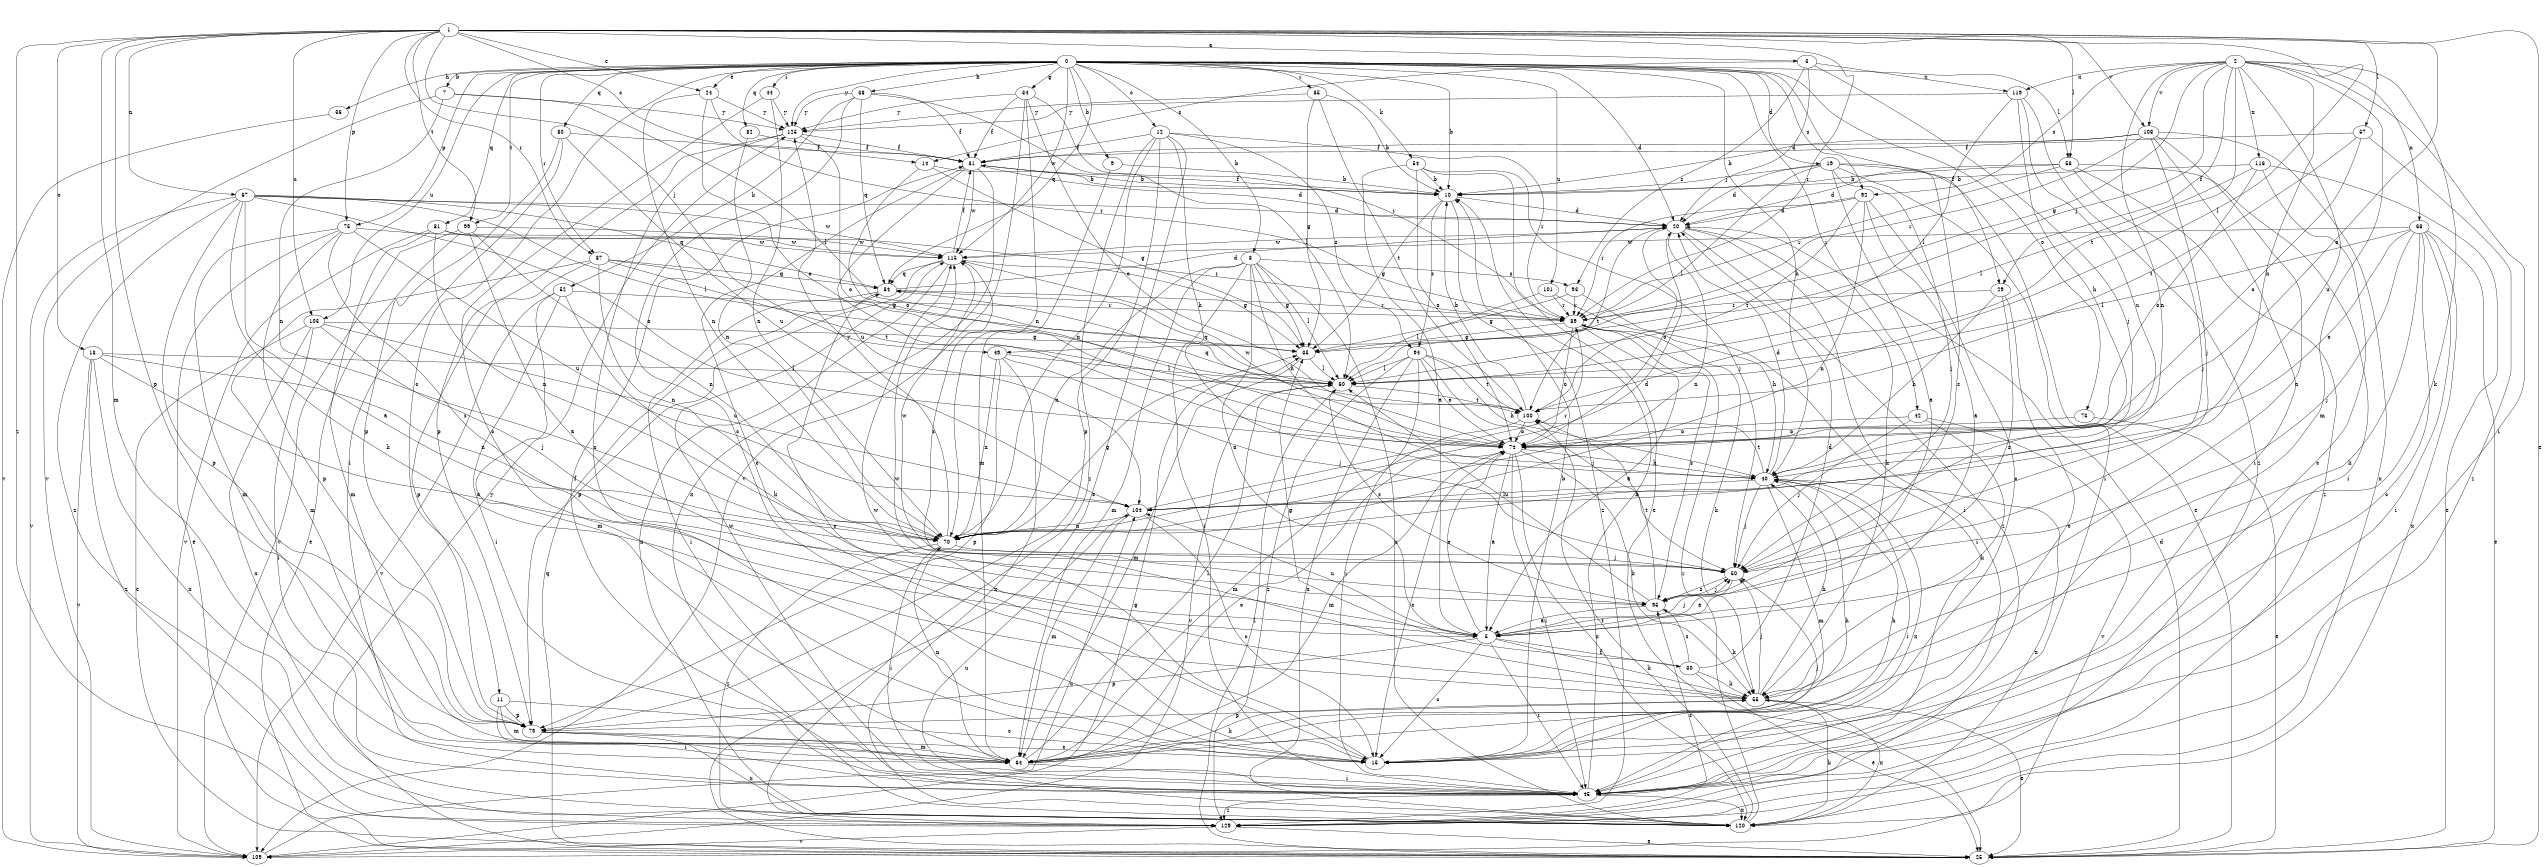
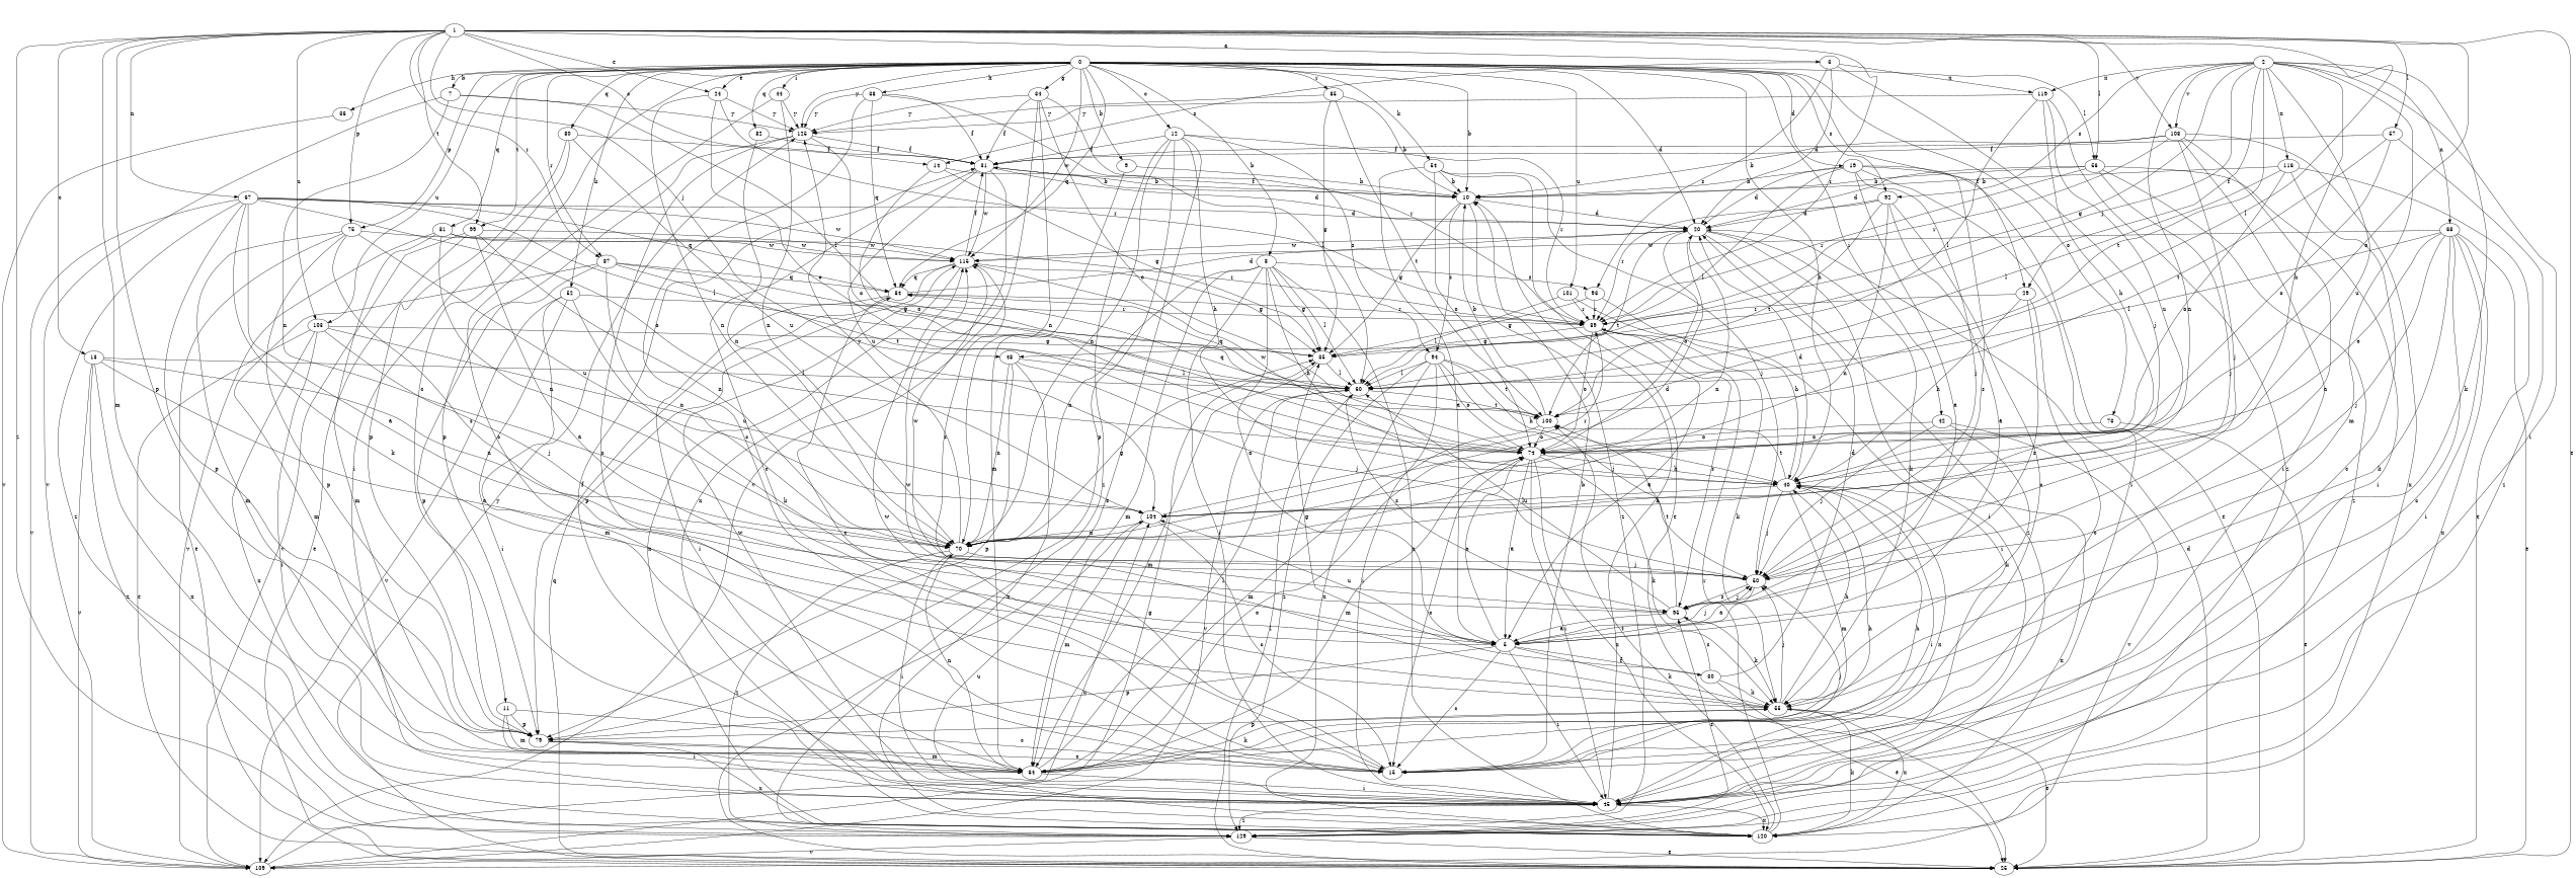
  strict digraph {
    0
    7
    8
    9
    10
    11
    12
    19
    20
    24
    29
    34
    36
    38
    40
    42
    44
    52
    54
    56
    73
    75
    80
    81
    82
    84
    85
    87
    92
    99
    101
    103
    115
    125
    60
    70
    109
    64
    35
    45
    93
    5
    120
    129
    31
    94
    79
    15
    25
    89
    50
    95
    74
    55
    100
    104
    1
    3
    13
    14
-   49
+   49 [label=48]
    57
    67
    108
    119
    2
    68
    116
    30
    0 -> 7 [label=b]
    0 -> 8 [label=b]
    0 -> 9 [label=b]
    0 -> 10 [label=b]
    0 -> 11 [label=c]
    0 -> 12 [label=c]
    0 -> 19 [label=d]
    0 -> 20 [label=d]
    0 -> 24 [label=e]
    0 -> 29 [label=f]
    0 -> 34 [label=g]
    0 -> 36 [label=h]
    0 -> 38 [label=h]
    0 -> 40 [label=h]
    0 -> 42 [label=i]
    0 -> 44 [label=i]
-   38 -> 52 [label=k]
+   0 -> 52 [label=k]
    0 -> 54 [label=k]
    0 -> 56 [label=l]
    0 -> 73 [label=o]
    0 -> 75 [label=p]
    0 -> 80 [label=q]
    0 -> 81 [label=q]
    0 -> 82 [label=q]
    0 -> 84 [label=q]
    0 -> 85 [label=r]
    0 -> 87 [label=r]
    0 -> 92 [label=s]
    0 -> 99 [label=t]
    0 -> 101 [label=u]
    0 -> 103 [label=u]
    0 -> 115 [label=w]
    0 -> 125 [label=y]
    7 -> 125 [label=y]
    7 -> 60 [label=l]
    7 -> 70 [label=n]
    7 -> 109 [label=v]
    8 -> 40 [label=h]
    8 -> 60 [label=l]
    8 -> 70 [label=n]
    8 -> 64 [label=m]
    8 -> 35 [label=g]
    8 -> 45 [label=i]
    8 -> 93 [label=s]
    8 -> 5 [label=a]
    8 -> 120 [label=x]
    9 -> 10 [label=b]
    9 -> 64 [label=m]
    10 -> 20 [label=d]
    10 -> 35 [label=g]
    10 -> 129 [label=z]
    10 -> 31 [label=f]
    10 -> 94 [label=s]
    11 -> 64 [label=m]
    11 -> 45 [label=i]
    11 -> 79 [label=p]
    11 -> 15 [label=c]
    12 -> 40 [label=h]
    12 -> 70 [label=n]
    12 -> 129 [label=z]
    12 -> 31 [label=f]
    12 -> 94 [label=s]
    12 -> 79 [label=p]
    12 -> 25 [label=e]
    12 -> 89 [label=r]
-   19 -> 10 [label=j]
+   19 -> 10 [label=b]
    19 -> 20 [label=d]
    19 -> 60 [label=l]
    19 -> 45 [label=i]
    19 -> 5 [label=a]
    19 -> 25 [label=e]
    19 -> 50 [label=j]
    19 -> 95 [label=s]
    20 -> 115 [label=w]
    20 -> 70 [label=n]
    20 -> 45 [label=i]
    20 -> 129 [label=z]
    20 -> 74 [label=o]
    20 -> 55 [label=k]
    20 -> 100 [label=t]
    24 -> 125 [label=y]
    24 -> 70 [label=n]
    24 -> 89 [label=r]
    24 -> 74 [label=o]
    29 -> 40 [label=h]
    29 -> 15 [label=c]
    29 -> 89 [label=r]
    29 -> 95 [label=s]
    34 -> 125 [label=y]
    34 -> 70 [label=n]
    34 -> 109 [label=v]
    34 -> 31 [label=f]
    34 -> 89 [label=r]
    34 -> 74 [label=o]
    36 -> 109 [label=v]
    38 -> 84 [label=q]
    38 -> 125 [label=y]
    38 -> 60 [label=l]
    38 -> 31 [label=f]
    38 -> 15 [label=c]
    40 -> 20 [label=d]
    40 -> 64 [label=m]
    40 -> 45 [label=i]
    40 -> 120 [label=x]
    40 -> 50 [label=j]
    40 -> 100 [label=t]
    40 -> 104 [label=u]
    42 -> 109 [label=v]
    42 -> 50 [label=j]
    42 -> 74 [label=o]
    42 -> 55 [label=k]
    44 -> 125 [label=y]
    44 -> 70 [label=n]
    44 -> 15 [label=c]
    52 -> 109 [label=v]
    52 -> 64 [label=m]
    52 -> 45 [label=i]
    52 -> 89 [label=r]
    52 -> 55 [label=k]
    54 -> 10 [label=b]
    54 -> 5 [label=a]
    54 -> 25 [label=e]
    54 -> 50 [label=j]
    54 -> 74 [label=o]
    56 -> 10 [label=b]
    56 -> 20 [label=d]
    56 -> 45 [label=i]
    56 -> 129 [label=z]
    56 -> 89 [label=r]
    56 -> 50 [label=j]
    73 -> 25 [label=e]
    73 -> 74 [label=o]
    75 -> 115 [label=w]
    75 -> 64 [label=m]
    75 -> 79 [label=p]
    75 -> 25 [label=e]
    75 -> 95 [label=s]
    75 -> 104 [label=u]
    80 -> 45 [label=i]
    80 -> 31 [label=f]
    80 -> 79 [label=p]
    80 -> 104 [label=u]
    81 -> 115 [label=w]
    81 -> 70 [label=n]
    81 -> 109 [label=v]
    81 -> 64 [label=m]
    81 -> 89 [label=r]
    82 -> 70 [label=n]
    82 -> 31 [label=f]
    84 -> 20 [label=d]
    84 -> 45 [label=i]
    84 -> 15 [label=c]
    84 -> 89 [label=r]
    85 -> 10 [label=b]
    85 -> 125 [label=y]
    85 -> 35 [label=g]
    85 -> 100 [label=t]
    87 -> 84 [label=q]
    87 -> 70 [label=n]
    87 -> 64 [label=m]
    87 -> 35 [label=g]
    87 -> 79 [label=p]
    87 -> 100 [label=t]
    92 -> 20 [label=d]
    92 -> 70 [label=n]
    92 -> 5 [label=a]
    92 -> 15 [label=c]
    92 -> 89 [label=r]
    92 -> 100 [label=t]
    99 -> 115 [label=w]
    99 -> 70 [label=n]
    99 -> 109 [label=v]
    99 -> 5 [label=a]
    99 -> 25 [label=e]
    101 -> 40 [label=h]
    101 -> 60 [label=l]
    101 -> 89 [label=r]
    103 -> 35 [label=g]
    103 -> 45 [label=i]
    103 -> 120 [label=x]
    103 -> 25 [label=e]
    103 -> 50 [label=j]
    103 -> 104 [label=u]
    115 -> 84 [label=q]
    115 -> 35 [label=g]
    115 -> 120 [label=x]
    115 -> 31 [label=f]
    115 -> 79 [label=p]
    115 -> 95 [label=s]
    125 -> 31 [label=f]
    125 -> 79 [label=p]
    125 -> 15 [label=c]
    125 -> 74 [label=o]
    60 -> 84 [label=q]
    60 -> 109 [label=v]
    60 -> 95 [label=s]
    60 -> 100 [label=t]
    70 -> 20 [label=d]
    70 -> 125 [label=y]
    70 -> 35 [label=g]
    70 -> 45 [label=i]
    70 -> 129 [label=z]
    70 -> 50 [label=j]
    109 -> 35 [label=g]
    109 -> 104 [label=u]
    64 -> 40 [label=h]
    64 -> 60 [label=l]
    64 -> 70 [label=n]
    64 -> 45 [label=i]
    64 -> 74 [label=o]
    64 -> 55 [label=k]
    35 -> 60 [label=l]
    35 -> 64 [label=m]
    45 -> 10 [label=b]
    45 -> 40 [label=x]
    45 -> 115 [label=w]
    45 -> 120 [label=x]
    45 -> 129 [label=z]
    45 -> 31 [label=f]
    93 -> 35 [label=g]
    93 -> 45 [label=i]
    93 -> 89 [label=r]
    5 -> 45 [label=i]
    5 -> 79 [label=p]
    5 -> 15 [label=c]
    5 -> 50 [label=j]
    5 -> 74 [label=o]
    5 -> 55 [label=k]
    5 -> 104 [label=u]
    5 -> 30 [label=f]
    120 -> 89 [label=r]
    120 -> 55 [label=k]
    120 -> 100 [label=t]
    120 -> 104 [label=u]
    129 -> 109 [label=v]
    129 -> 25 [label=e]
    129 -> 95 [label=s]
    31 -> 10 [label=b]
    31 -> 20 [label=d]
    31 -> 115 [label=w]
    31 -> 120 [label=x]
    31 -> 15 [label=c]
    31 -> 104 [label=u]
    94 -> 40 [label=h]
    94 -> 60 [label=l]
    94 -> 45 [label=i]
    94 -> 120 [label=x]
    94 -> 129 [label=z]
    94 -> 50 [label=j]
    94 -> 74 [label=o]
    94 -> 100 [label=t]
    79 -> 64 [label=m]
    79 -> 120 [label=x]
    79 -> 15 [label=c]
    15 -> 10 [label=b]
    15 -> 40 [label=h]
    15 -> 115 [label=w]
    15 -> 50 [label=j]
    25 -> 20 [label=d]
    25 -> 84 [label=q]
    25 -> 125 [label=y]
    25 -> 60 [label=l]
    89 -> 35 [label=g]
    89 -> 5 [label=a]
    89 -> 95 [label=s]
    89 -> 74 [label=o]
    89 -> 55 [label=k]
    50 -> 115 [label=w]
    50 -> 5 [label=a]
    50 -> 95 [label=s]
    95 -> 60 [label=l]
    95 -> 5 [label=a]
    95 -> 50 [label=j]
    95 -> 55 [label=k]
    95 -> 100 [label=t]
    74 -> 40 [label=h]
    74 -> 115 [label=w]
    74 -> 64 [label=m]
    74 -> 45 [label=i]
    74 -> 5 [label=a]
    74 -> 120 [label=x]
    74 -> 15 [label=c]
    74 -> 55 [label=k]
    55 -> 40 [label=h]
    55 -> 115 [label=w]
    55 -> 120 [label=x]
    55 -> 79 [label=p]
    55 -> 25 [label=e]
    55 -> 50 [label=j]
    100 -> 10 [label=b]
    100 -> 84 [label=q]
    100 -> 64 [label=m]
    100 -> 74 [label=o]
    104 -> 70 [label=n]
    104 -> 64 [label=m]
    104 -> 15 [label=c]
    104 -> 89 [label=r]
    1 -> 24 [label=e]
    1 -> 56 [label=l]
    1 -> 75 [label=p]
    1 -> 87 [label=r]
    1 -> 99 [label=t]
    1 -> 103 [label=u]
    1 -> 60 [label=l]
    1 -> 64 [label=m]
    1 -> 129 [label=z]
    1 -> 79 [label=p]
    1 -> 25 [label=e]
    1 -> 89 [label=r]
    1 -> 74 [label=o]
    1 -> 3 [label=a]
    1 -> 13 [label=c]
    1 -> 14 [label=c]
    1 -> 49 [label=j]
    1 -> 57 [label=l]
    1 -> 67 [label=n]
    1 -> 108 [label=v]
    3 -> 20 [label=d]
    3 -> 93 [label=s]
    3 -> 50 [label=j]
    3 -> 14 [label=c]
    3 -> 119 [label=x]
    13 -> 60 [label=l]
    13 -> 70 [label=n]
    13 -> 109 [label=v]
    13 -> 5 [label=a]
    13 -> 120 [label=x]
    13 -> 129 [label=z]
    14 -> 10 [label=b]
    14 -> 35 [label=g]
    14 -> 74 [label=o]
    49 -> 60 [label=l]
    49 -> 70 [label=n]
    49 -> 120 [label=x]
    49 -> 79 [label=p]
    49 -> 50 [label=j]
    57 -> 129 [label=z]
    57 -> 31 [label=f]
    57 -> 74 [label=o]
    57 -> 100 [label=t]
    67 -> 20 [label=d]
    67 -> 84 [label=q]
    67 -> 115 [label=w]
    67 -> 60 [label=l]
    67 -> 109 [label=v]
    67 -> 5 [label=a]
    67 -> 129 [label=z]
    67 -> 79 [label=p]
    67 -> 74 [label=o]
    67 -> 55 [label=k]
    108 -> 10 [label=b]
    108 -> 45 [label=i]
    108 -> 5 [label=a]
    108 -> 120 [label=x]
    108 -> 31 [label=f]
    108 -> 89 [label=r]
    108 -> 50 [label=j]
    119 -> 40 [label=h]
    119 -> 125 [label=y]
    119 -> 60 [label=l]
    119 -> 129 [label=z]
    119 -> 104 [label=u]
    2 -> 29 [label=f]
    2 -> 40 [label=h]
    2 -> 92 [label=s]
    2 -> 70 [label=n]
    2 -> 64 [label=m]
    2 -> 35 [label=g]
    2 -> 45 [label=i]
    2 -> 55 [label=k]
    2 -> 100 [label=t]
    2 -> 104 [label=u]
    2 -> 49 [label=j]
    2 -> 108 [label=v]
    2 -> 119 [label=x]
    2 -> 68 [label=n]
    2 -> 116 [label=x]
    68 -> 115 [label=w]
    68 -> 60 [label=l]
    68 -> 45 [label=i]
    68 -> 120 [label=x]
    68 -> 15 [label=c]
    68 -> 25 [label=e]
    68 -> 50 [label=j]
    68 -> 74 [label=o]
    68 -> 55 [label=k]
    116 -> 10 [label=b]
    116 -> 60 [label=l]
    116 -> 15 [label=c]
    116 -> 25 [label=e]
    116 -> 74 [label=o]
    30 -> 20 [label=d]
    30 -> 35 [label=g]
    30 -> 25 [label=e]
    30 -> 95 [label=s]
    30 -> 55 [label=k]
  }
